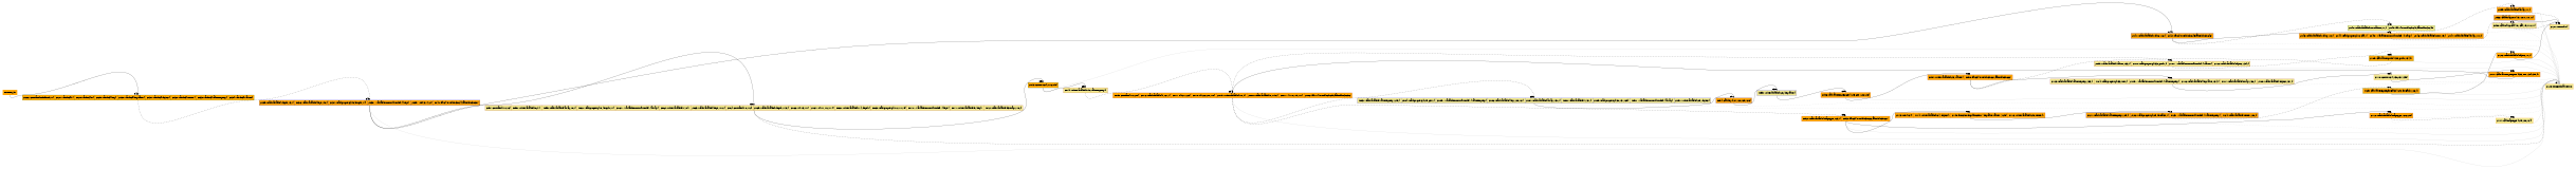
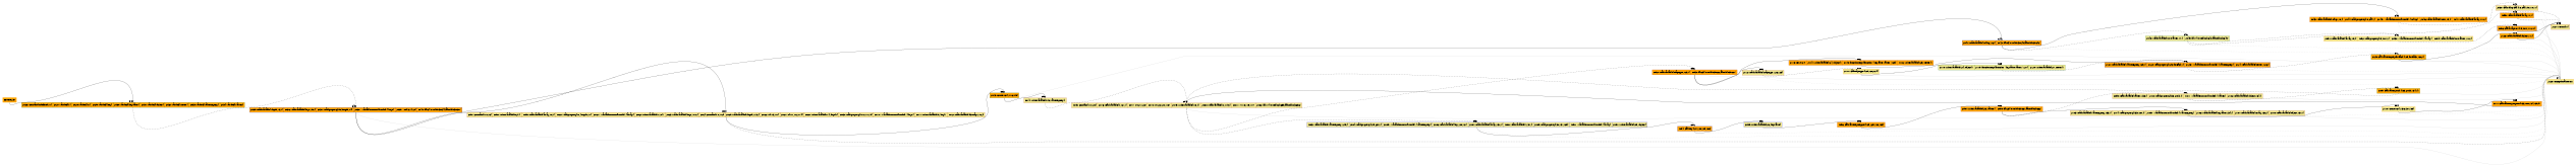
  digraph {
    rankdir=LR
    node [color=brown fillcolor=orange shape=record style=filled]
    edge [headport=n style=solid tailport=s]
    BB_entry57 [color=darkgreen shape=none]
    n2 [color=darkgreen label="{2026: constant[undefined,v1]|2027: vardecl['i']|2028: vardecl['n']|2029: vardecl['key']|2030: vardecl['keyValue']|2031: vardecl['object']|2032: vardecl['setter']|2033: vardecl['valuesByKey']|2034: vardecl['values']}"]
    n3 [color=blue label="{2035: read-variable['depth',v3,-]|2036: read-variable['keys',v5,-]|2037: read-property[v5,'length',v4]|2038: \<variable-non-null-undef\>['keys']|2039: \>=[v3,v4,v2]|2040: if[v2](true-block:644,false-block:651)}"]
    n4 [color=blue label="{2041: read-variable['rollup',v6,-]|2042: if[v6](true-block:645,false-block:646)}"]
    n5 [fillcolor=khaki label="{2057: constant[-1.0,v6]|2058: write-variable[v6,'i']*|2059: read-variable['array',v8,-]|2060: read-property[v8,'length',v7]|2061: \<variable-non-null-undef\>['array']|2062: write-variable[v7,'n']*|2063: read-variable['keys',v10,-]|2064: constant[1.0,v12]|2065: read-variable['depth',v13,-]|2066: +[v13,v11]|2067: +[v11,v12,v14]|2068: write-variable[v14,'depth']|2069: read-property[v10,v11,v9]|2070: \<variable-non-null-undef\>['keys']|2071: write-variable[v9,'key']*|2072: read-variable['d3_Map',v16,-]}"]
    n6 [color=darkorange fillcolor=khaki label="{2128: exceptional-return}"]
    n7 [label="{2043: read-variable['rollup',v8,-]|2044: read-property[v8,'call',-]|2045: \<variable-non-null-undef\>['rollup']|2046: read-variable['nest',v9,-]|2047: read-variable['array',v10,-]}"]
    n8 [color=darkgreen fillcolor=khaki label="{2048: read-variable['sortValues',v7,-]|2049: if[v7](true-block:648,false-block:649)}"]
    n9 [color=darkgreen label="{2073: construct [-,v16,v15]}"]
    n10 [fillcolor=khaki label="{2050: call-rollup.call [v8,'call',v9,v10,v1]}"]
+   n11 [color=darkorange fillcolor=khaki label="{2051: read-variable['array',v9,-]|2052: read-property[v9,'sort',-]|2053: \<variable-non-null-undef\>['array']|2054: read-variable['sortValues',v10,-]}"]
    n12 [label="{2055: read-variable['array',v1,-]}"]
    n13 [fillcolor=khaki label="{2074: write-variable[v15,'valuesByKey']*}"]
    n14 [fillcolor=khaki label="{2127: return[v1]}"]
    n15 [color=blue label="{2056: call-array.sort [v9,'sort',v10,v1]}"]
-   n16 [label="{2075: constant[1.0,v20]|2076: read-variable['i',v21,-]|2077: +[v21,v22]|2078: +[v22,v20,v18]|2079: write-variable[v18,'i']|2080: read-variable['n',v19,-]|2081: \<[v18,v19,v17]|2082: if[v17](true-block:655,false-block:656)}"]
+   n16 [fillcolor=khaki label="{2075: constant[1.0,v20]|2076: read-variable['i',v21,-]|2077: +[v21,v22]|2078: +[v22,v20,v18]|2079: write-variable[v18,'i']|2080: read-variable['n',v19,-]|2081: \<[v18,v19,v17]|2082: if[v17](true-block:655,false-block:656)}"]
    n17 [color=blue fillcolor=khaki label="{2083: read-variable['valuesByKey',v25,-]|2084: read-property[v25,'get',-]|2085: \<variable-non-null-undef\>['valuesByKey']|2086: read-variable['key',v28,v27]|2087: read-variable['array',v30,-]|2088: read-variable['i',v31,-]|2089: read-property[v30,v31,v29]|2090: \<variable-non-null-undef\>['array']|2091: write-variable[v29,'object']}"]
    n18 [label="{2092: read-variable['mapType',v23,-]|2093: if[v23](true-block:666,false-block:667)}"]
    n19 [color=blue label="{2094: call-key [v27,v28,v29,v26]}"]
-   n20 [label="{2112: read-variable['mapType',v26,v25]}"]
+   n20 [fillcolor=khaki label="{2112: read-variable['mapType',v26,v25]}"]
    n21 [label="{2113: new[v24]|2114: write-variable[v24,'object']*|2115: function-expr[function ( keyValue values ),v25]|2116: write-variable[v25,'setter']*}"]
    n22 [color=blue fillcolor=khaki label="{2095: write-variable[v26,'keyValue']}"]
    n23 [color=darkorange fillcolor=khaki label="{2117: call-mapType [v25,v26,v24]}"]
    n24 [color=blue label="{2121: read-variable['valuesByKey',v25,-]|2122: read-property[v25,'forEach',-]|2123: \<variable-non-null-undef\>['valuesByKey']|2124: read-variable['setter',v26,-]}"]
    n25 [label="{2096: call-valuesByKey.get [v25,'get',v26,v23]}"]
+   n26 [color=darkgreen fillcolor=khaki label="{2118: write-variable[v24,'object']*|2119: function-expr[function ( keyValue values ),v27]|2120: write-variable[v27,'setter']*}"]
    n27 [color=darkgreen label="{2125: call-valuesByKey.forEach [v25,'forEach',v26,-]*}"]
    n28 [label="{2097: write-variable[v23,'values']|2098: if[v23](true-block:661,false-block:662)}"]
    n29 [fillcolor=khaki label="{2099: read-variable['values',v33,-]|2100: read-property[v33,'push',-]|2101: \<variable-non-null-undef\>['values']|2102: read-variable['object',v34,-]}"]
    n30 [fillcolor=khaki label="{2103: read-variable['valuesByKey',v33,-]|2104: read-property[v33,'set',-]|2105: \<variable-non-null-undef\>['valuesByKey']|2106: read-variable['keyValue',v34,-]|2107: read-variable['Array',v36,-]|2108: read-variable['object',v37,-]}"]
    n31 [color=darkgreen label="{2109: call-values.push [v33,'push',v34,-]*}"]
    n32 [color=darkorange fillcolor=khaki label="{2110: construct [-,v36,v37,v35]}"]
    n33 [label="{2111: call-valuesByKey.set [v33,'set',v34,v35,-]*}"]
    n34 [color=darkorange label="{2126: read-variable['object',v1,-]}"]
    BB_entry57 -> n2 [headlabel="    642"]
    n2 -> n3 [headlabel="      643" style=dashed]
    n3 -> n4 [headlabel="      644"]
    n3 -> n5 [headlabel="      651"]
    n3 -> n6 [color=gray headlabel="      674"]
    n4 -> n6 [color=gray style=dashed]
    n4 -> n7 [headlabel="      645"]
    n4 -> n8 [headlabel="      646" style=dashed]
    n5 -> n6 [color=black style=dashed]
    n5 -> n9 [headlabel="      652"]
    n7 -> n6 [color=gray style=dashed]
    n7 -> n10 [headlabel="      647" style=dashed]
    n8 -> n6 [color=gray style=dashed]
+   n8 -> n11 [headlabel="      648" style=dashed]
    n8 -> n12 [headlabel="      649" style=dashed]
    n9 -> n6 [color=gray]
    n9 -> n13 [headlabel="      653"]
    n10 -> n6 [color=gray style=dashed]
    n10 -> n14 [headlabel="      673" style=dashed]
+   n11 -> n6 [color=gray style=dashed]
+   n11 -> n15 [headlabel="      650" style=dashed]
    n12 -> n6 [color=gray]
    n12 -> n14 [style=dashed]
    n13 -> n16 [headlabel="      654" style=dashed]
    n15 -> n6 [color=gray]
    n15 -> n14
    n16 -> n6 [color=gray]
    n16 -> n17 [headlabel="      655" style=dashed]
    n16 -> n18 [headlabel="      656" style=dashed]
    n17 -> n6 [color=gray style=dashed]
    n17 -> n19 [headlabel="      657"]
    n18 -> n6 [color=gray]
    n18 -> n20 [headlabel="      666"]
    n18 -> n21 [headlabel="      667"]
    n19 -> n6 [color=gray style=dashed]
    n19 -> n22 [headlabel="      658"]
    n20 -> n6 [color=gray style=dashed]
    n20 -> n23 [headlabel="      668" style=dashed]
    n21 -> n24 [headlabel="      670"]
    n22 -> n25 [headlabel="      659"]
    n23 -> n6 [color=gray]
+   n23 -> n26 [headlabel="      669"]
    n24 -> n6 [color=gray style=dashed]
    n24 -> n27 [headlabel="      671" style=dashed]
    n25 -> n6 [color=gray]
    n25 -> n28 [headlabel="      660"]
+   n26 -> n24 [style=dashed]
    n27 -> n6 [color=gray]
    n27 -> n34 [headlabel="      672"]
    n28 -> n29 [headlabel="      661" style=dashed]
    n28 -> n30 [headlabel="      662"]
    n29 -> n6 [color=gray]
    n29 -> n31 [headlabel="      663" style=dashed]
    n30 -> n6 [color=gray style=dashed]
    n30 -> n32 [headlabel="      664"]
    n31 -> n6 [color=gray]
    n31 -> n16 [style=dashed]
    n32 -> n6 [color=gray style=dashed]
    n32 -> n33 [headlabel="      665"]
    n33 -> n6 [color=gray]
    n33 -> n16
    n34 -> n6 [color=gray]
    n34 -> n14
  }
